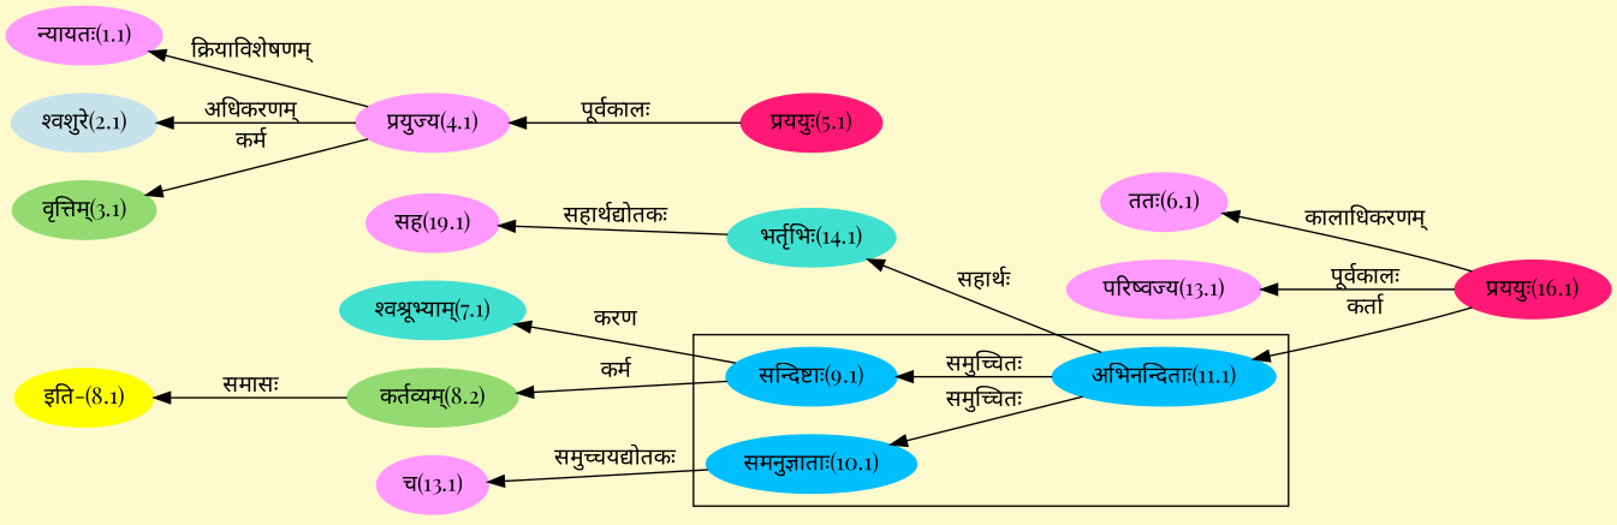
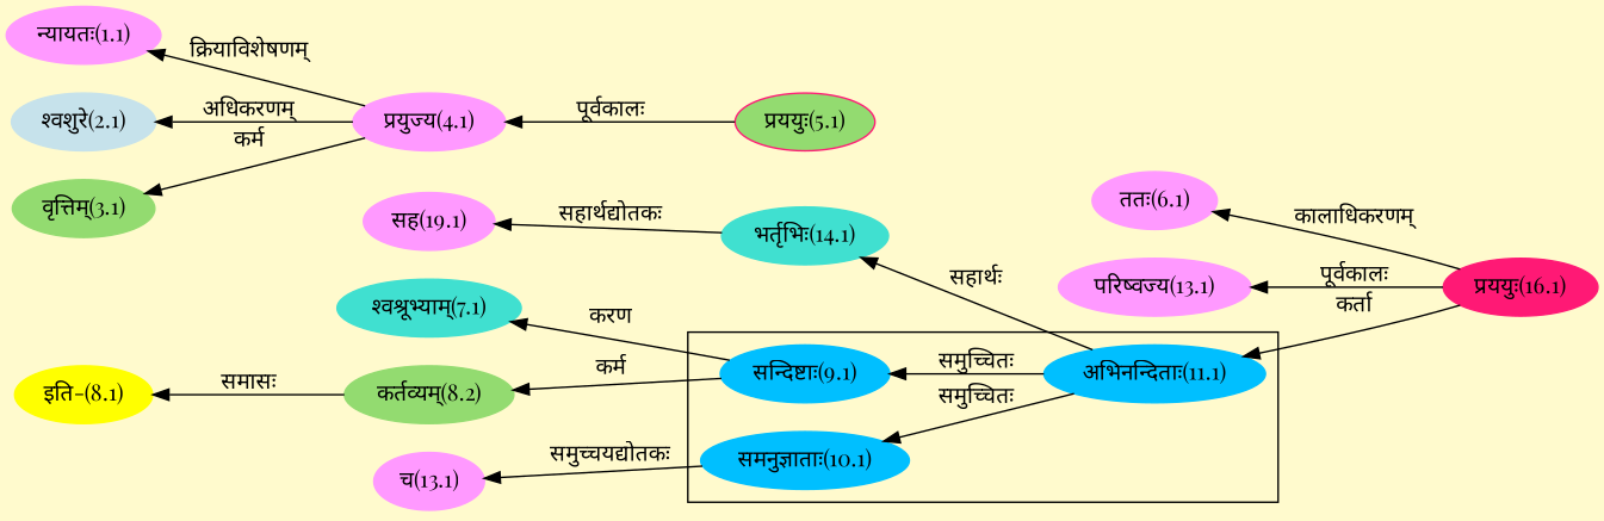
  digraph {
    bgcolor=lemonchiffon1
    compound=true
    fontname="Playfair Display"
    rankdir=LR
    node [color="#FF99FF" fontname="Playfair Display" style=filled]
    edge [dir=back fontname="Playfair Display"]
    n1 [color="#00BFFF" label="सन्दिष्टाः(9.1)"]
    n2 [color="#00BFFF" label="अभिनन्दिताः(11.1)"]
    n3 [color="#00BFFF" label="समनुज्ञाताः(10.1)"]
    n4 [color="#FF1975" label="प्रययुः(16.1)"]
    n5 [label="न्यायतः(1.1)"]
    n6 [label="प्रयुज्य(4.1)"]
-   n7 [color="#FF1975" label="प्रययुः(5.1)"]
+   n7 [color="#FF1975" label="प्रययुः(5.1)" fillcolor="#93DB70"]
    n8 [color="#C6E2EB" label="श्वशुरे(2.1)"]
    n9 [color="#93DB70" label="वृत्तिम्(3.1)"]
    n10 [label="ततः(6.1)"]
    n11 [color="#40E0D0" label="श्वश्रूभ्याम्(7.1)"]
    n12 [color="#FFFF00" label="इति-(8.1)"]
    n13 [color="#93DB70" label="कर्तव्यम्(8.2)"]
    n14 [label="च(13.1)"]
    n15 [label="परिष्वज्य(13.1)"]
    n16 [color="#40E0D0" label="भर्तृभिः(14.1)"]
    n17 [label="सह(19.1)"]
    subgraph cluster_1 {
      n1
      n2
      n3
    }
    n1 -> n2 [label="समुच्चितः"]
    n2 -> n4 [label="कर्ता"]
    n3 -> n2 [label="समुच्चितः"]
    n5 -> n6 [label="क्रियाविशेषणम्"]
    n6 -> n7 [label="पूर्वकालः"]
    n8 -> n6 [label="अधिकरणम्"]
    n9 -> n6 [label="कर्म"]
    n10 -> n4 [label="कालाधिकरणम्"]
    n11 -> n1 [label="करण"]
    n12 -> n13 [label="समासः"]
    n13 -> n1 [label="कर्म"]
    n14 -> n3 [label="समुच्चयद्योतकः"]
    n15 -> n4 [label="पूर्वकालः"]
    n16 -> n2 [label="सहार्थः"]
    n17 -> n16 [label="सहार्थद्योतकः"]
  }
